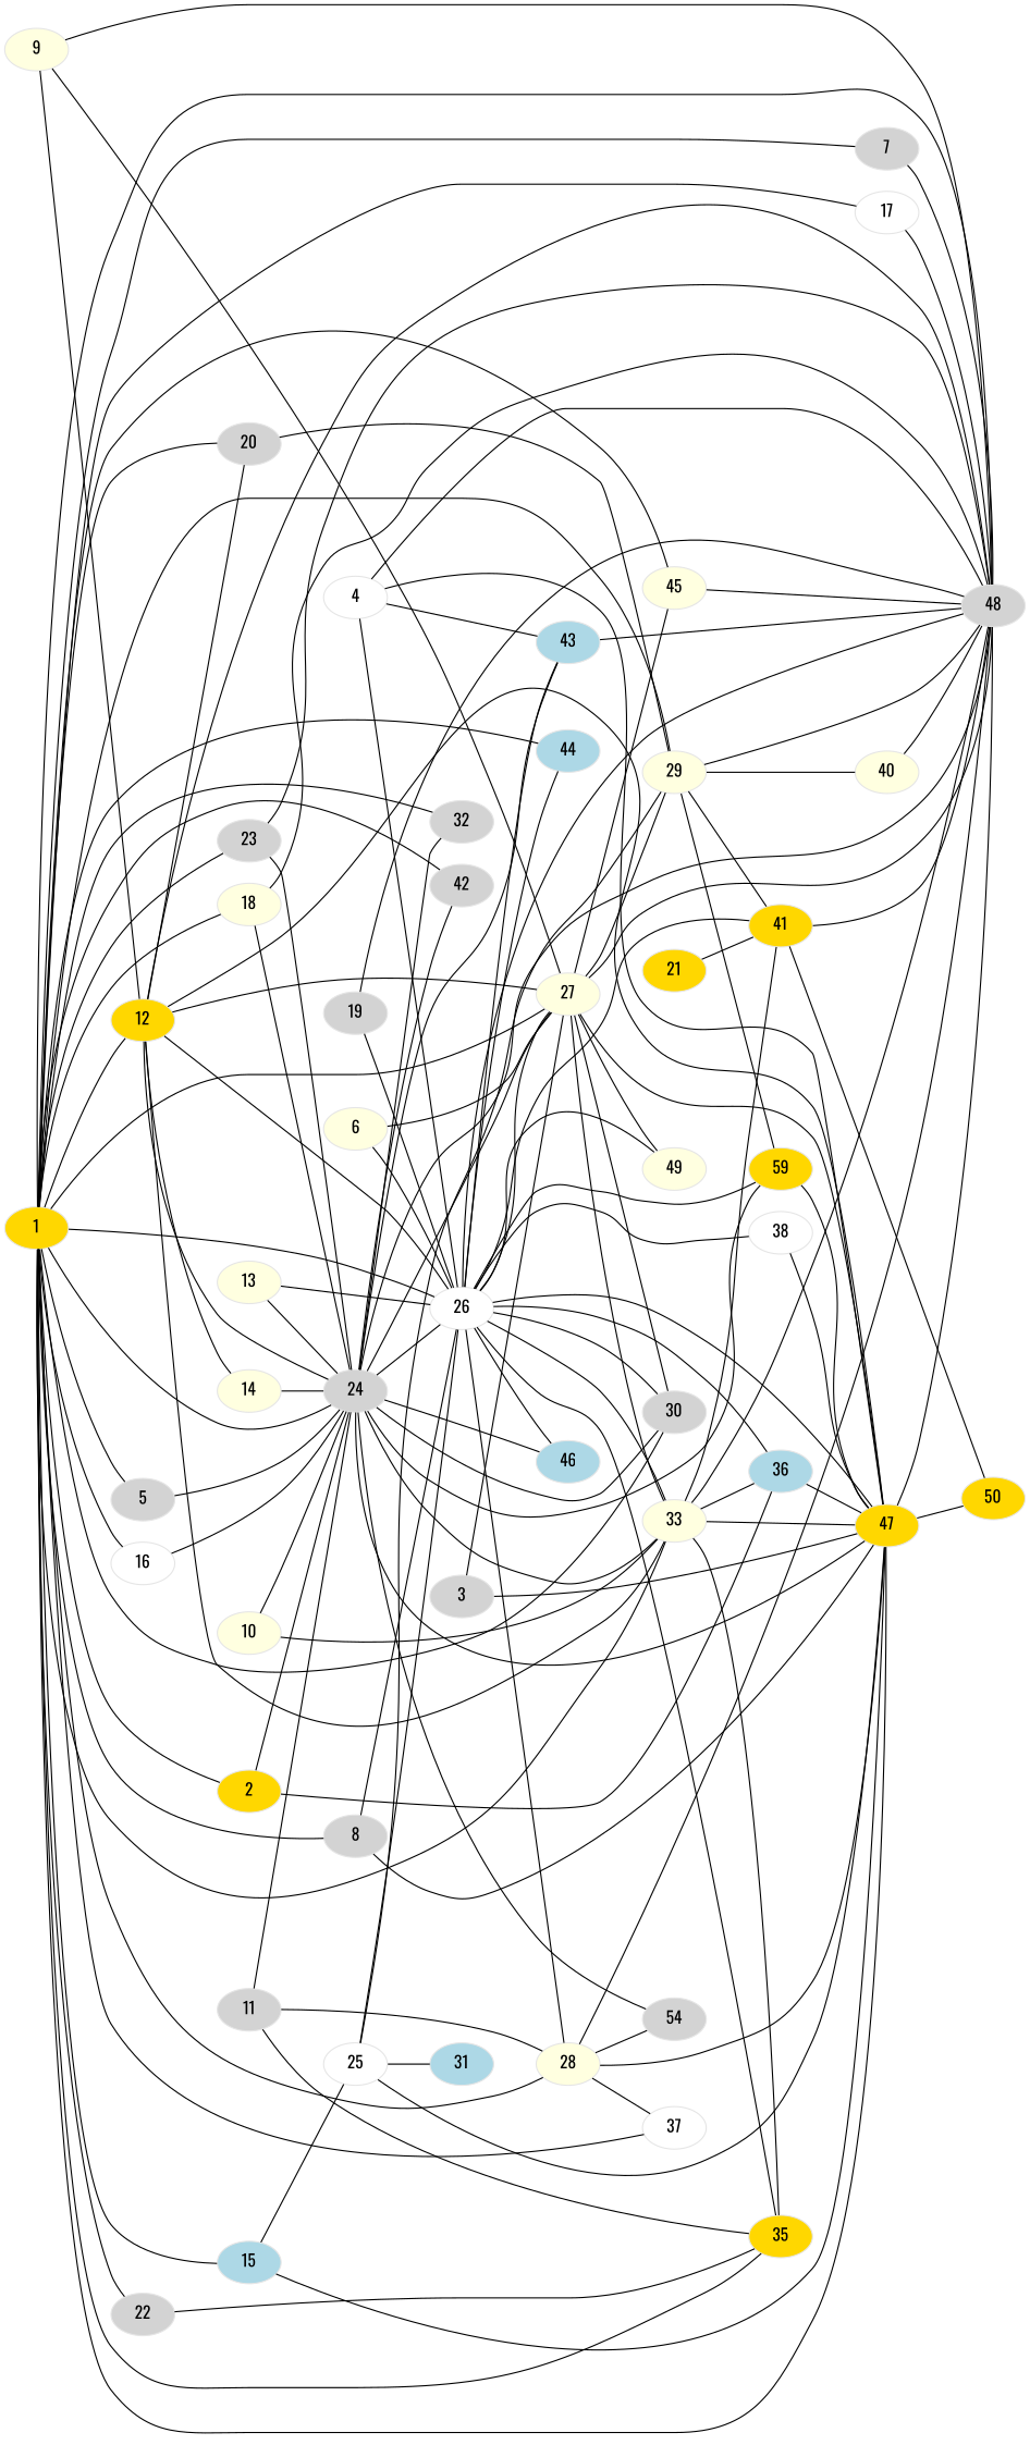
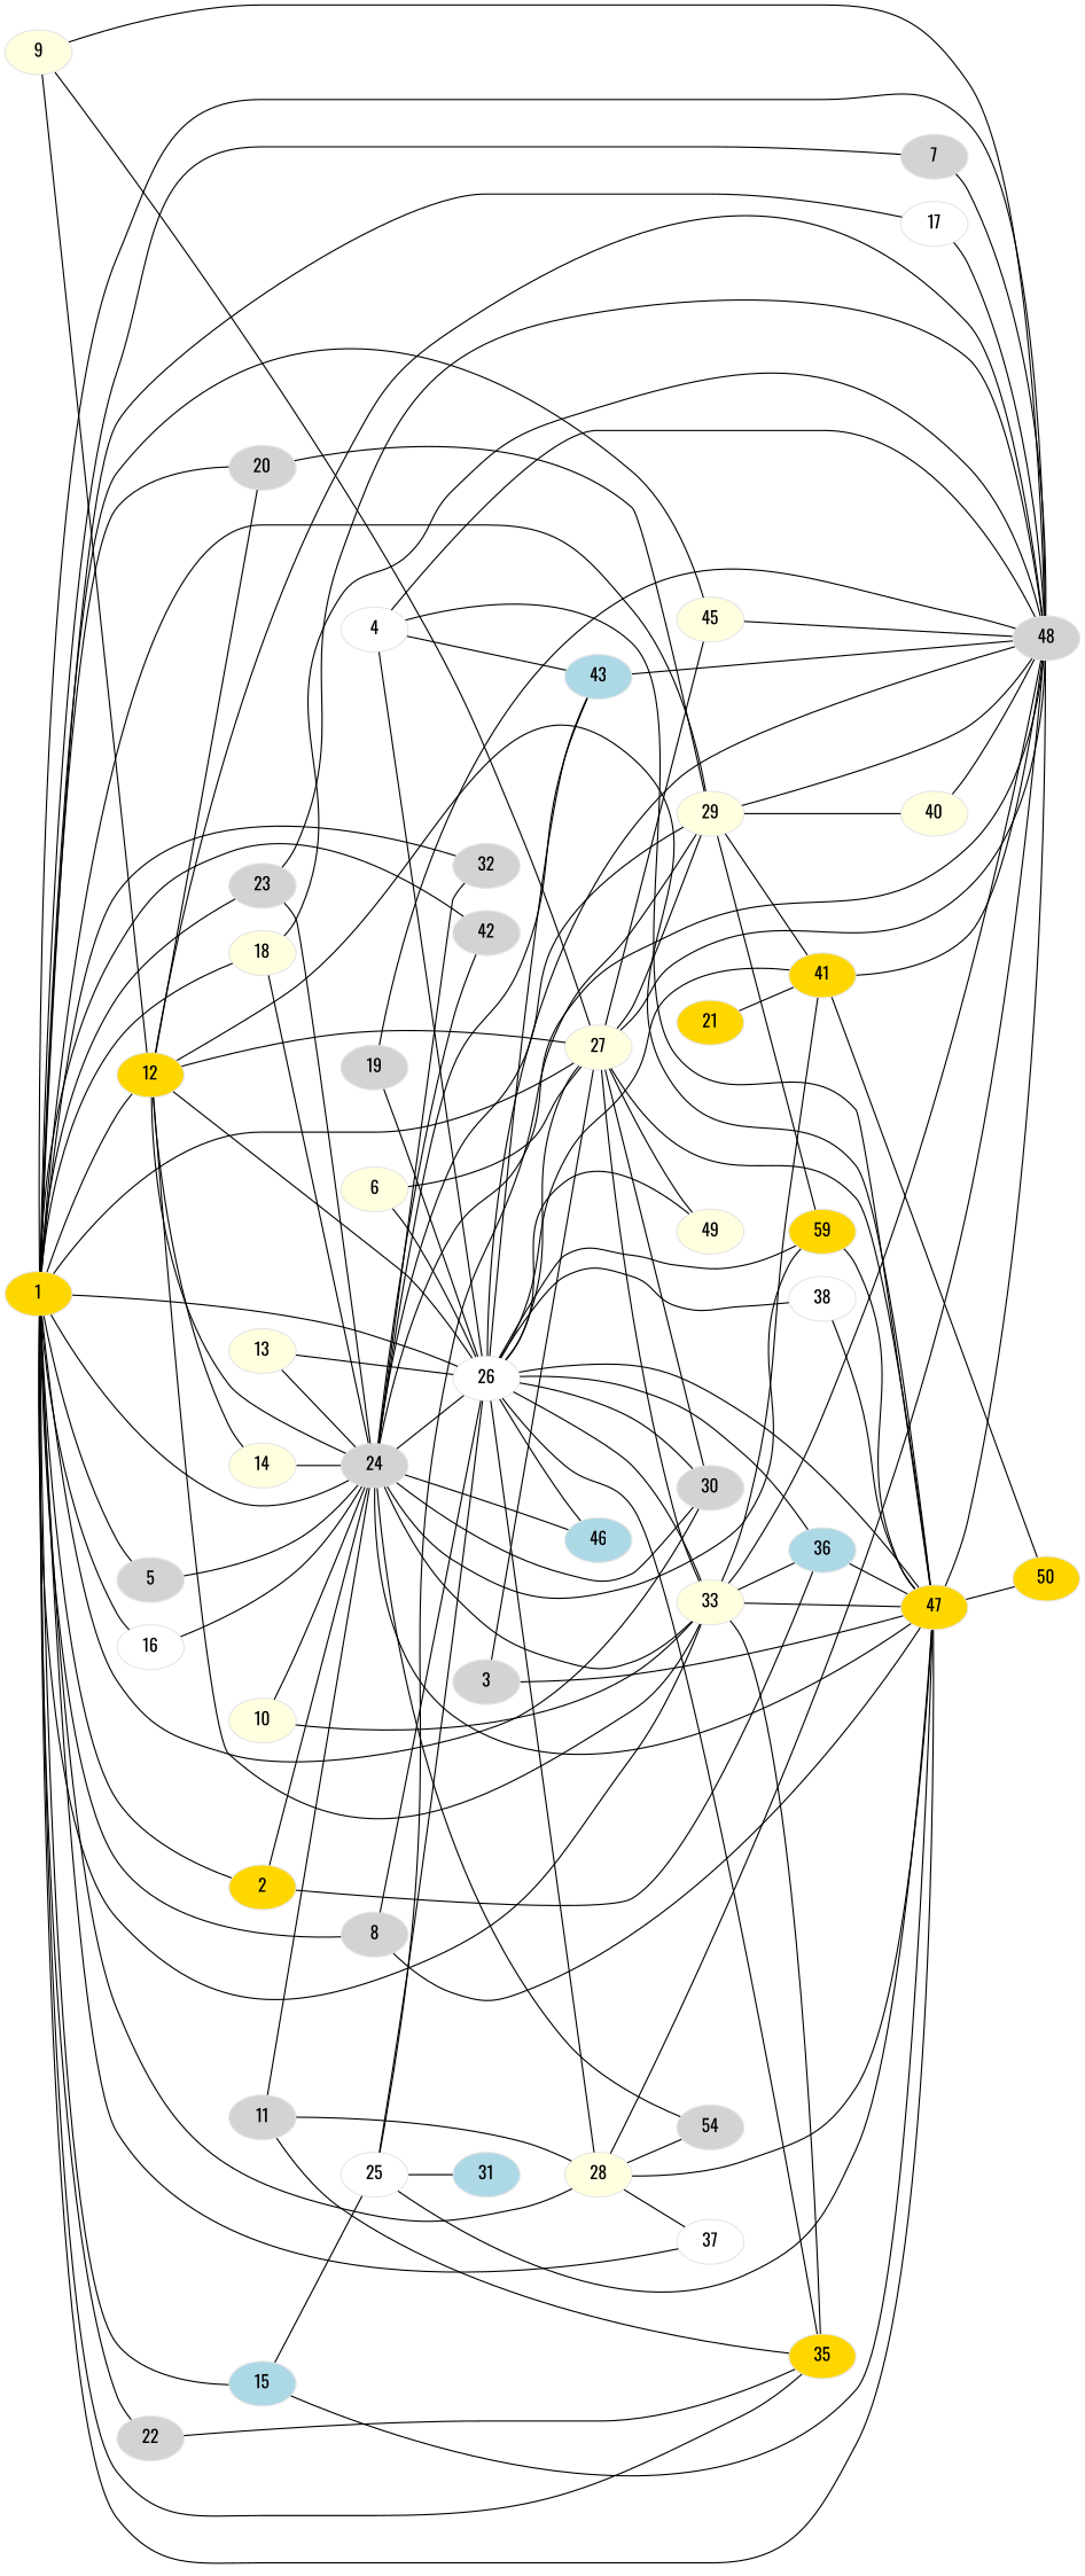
  graph {
    fontname=Oswald
    rankdir=LR
    node [color=gray90 fillcolor=lightgrey fontname=Oswald style=filled]
    edge [fontname=Oswald weight=1.0]
    1 [fillcolor=gold]
    2 [fillcolor=gold]
    5
    7
    8
    12 [fillcolor=gold]
    15 [fillcolor=lightblue]
    16 [fillcolor=white]
    17 [fillcolor=white]
    20
    22
    23
    24
    26 [fillcolor=white]
    27 [fillcolor=lightyellow]
    28 [fillcolor=lightyellow]
    29 [fillcolor=lightyellow]
    30
    32
    33 [fillcolor=lightyellow]
    35 [fillcolor=gold]
    37 [fillcolor=white]
    42
-   44 [fillcolor=lightblue]
    45 [fillcolor=lightyellow]
    47 [fillcolor=gold]
    48
    18 [fillcolor=lightyellow]
    36 [fillcolor=lightblue]
    14 [fillcolor=lightyellow]
    25 [fillcolor=white]
    21 [fillcolor=gold]
    41 [fillcolor=gold]
    43 [fillcolor=lightblue]
    n35 [label=54]
    n36 [fillcolor=gold label=59]
    46 [fillcolor=lightblue]
    38 [fillcolor=white]
    49 [fillcolor=lightyellow]
    40 [fillcolor=lightyellow]
    50 [fillcolor=gold]
    3
    4 [fillcolor=white]
    6 [fillcolor=lightyellow]
    9 [fillcolor=lightyellow]
    10 [fillcolor=lightyellow]
    11
    13 [fillcolor=lightyellow]
    31 [fillcolor=lightblue]
    19
    1 -- 2
    1 -- 5
    1 -- 7
    1 -- 8
    1 -- 12 [weight=2.0]
    1 -- 15
    1 -- 16
    1 -- 17
    1 -- 20
    1 -- 22
    1 -- 23
    1 -- 24 [weight=3.0]
    1 -- 26 [weight=4.0]
    1 -- 27 [weight=2.0]
    1 -- 28
    1 -- 29 [weight=2.0]
    1 -- 30
    1 -- 32
    1 -- 33 [weight=2.0]
    1 -- 35
    1 -- 37
    1 -- 42
-   1 -- 44
    1 -- 45
    1 -- 47 [weight=2.0]
    1 -- 48 [weight=4.0]
    1 -- 18
    2 -- 24
    2 -- 36
    5 -- 24
    7 -- 48
    8 -- 26
    8 -- 47
    12 -- 20
    12 -- 24 [weight=2.0]
    12 -- 26 [weight=2.0]
    12 -- 27
    12 -- 33
    12 -- 47 [weight=2.0]
    12 -- 48
    12 -- 14
    15 -- 47
    15 -- 25
    16 -- 24
    17 -- 48
    20 -- 29
    22 -- 35
    23 -- 24
    23 -- 48
    24 -- 26 [weight=2.0]
-   24 -- 27 [weight=2.0]
+   24 -- 29 [weight=2.0]
    24 -- 30 [weight=2.0]
    24 -- 32
    24 -- 33
    24 -- 42
    24 -- 47 [weight=2.0]
    24 -- 48 [weight=2.0]
    24 -- 43
    24 -- n35
    24 -- n36
    24 -- 46
    26 -- 27 [weight=2.0]
    26 -- 28
    26 -- 30
    26 -- 33 [weight=2.0]
    26 -- 35
-   26 -- 44
    26 -- 47 [weight=3.0]
    26 -- 48 [weight=2.0]
    26 -- 36
    26 -- 41 [weight=3.0]
    26 -- 43 [weight=2.0]
    26 -- n36
    26 -- 46
    26 -- 38
    26 -- 49
    27 -- 29
    27 -- 30
    27 -- 33
    27 -- 45
    27 -- 47 [weight=2.0]
    27 -- 48
    27 -- 49
    28 -- 37
    28 -- 47
    28 -- 48
    28 -- n35 [weight=2.0]
    29 -- 48
    29 -- 41
    29 -- n36
    29 -- 40
    33 -- 35
    33 -- 47
    33 -- 48 [weight=2.0]
    33 -- 36
    33 -- 41
    45 -- 48
    47 -- 48
    47 -- 50
    18 -- 24
    18 -- 48
    36 -- 47
    14 -- 24
    25 -- 26 [weight=2.0]
    25 -- 29 [weight=2.0]
    25 -- 47
    25 -- 31
    21 -- 41
    41 -- 48
    41 -- 50
    43 -- 48
    n36 -- 47
    38 -- 47
    40 -- 48
    3 -- 27
    3 -- 47
    4 -- 26
    4 -- 47
    4 -- 48
    4 -- 43
    6 -- 26
    6 -- 27
    9 -- 12
    9 -- 27
    9 -- 48
    10 -- 24
    10 -- 33
    11 -- 24
    11 -- 28
    11 -- 35
    13 -- 24
    13 -- 26
    19 -- 26
    19 -- 48
  }
